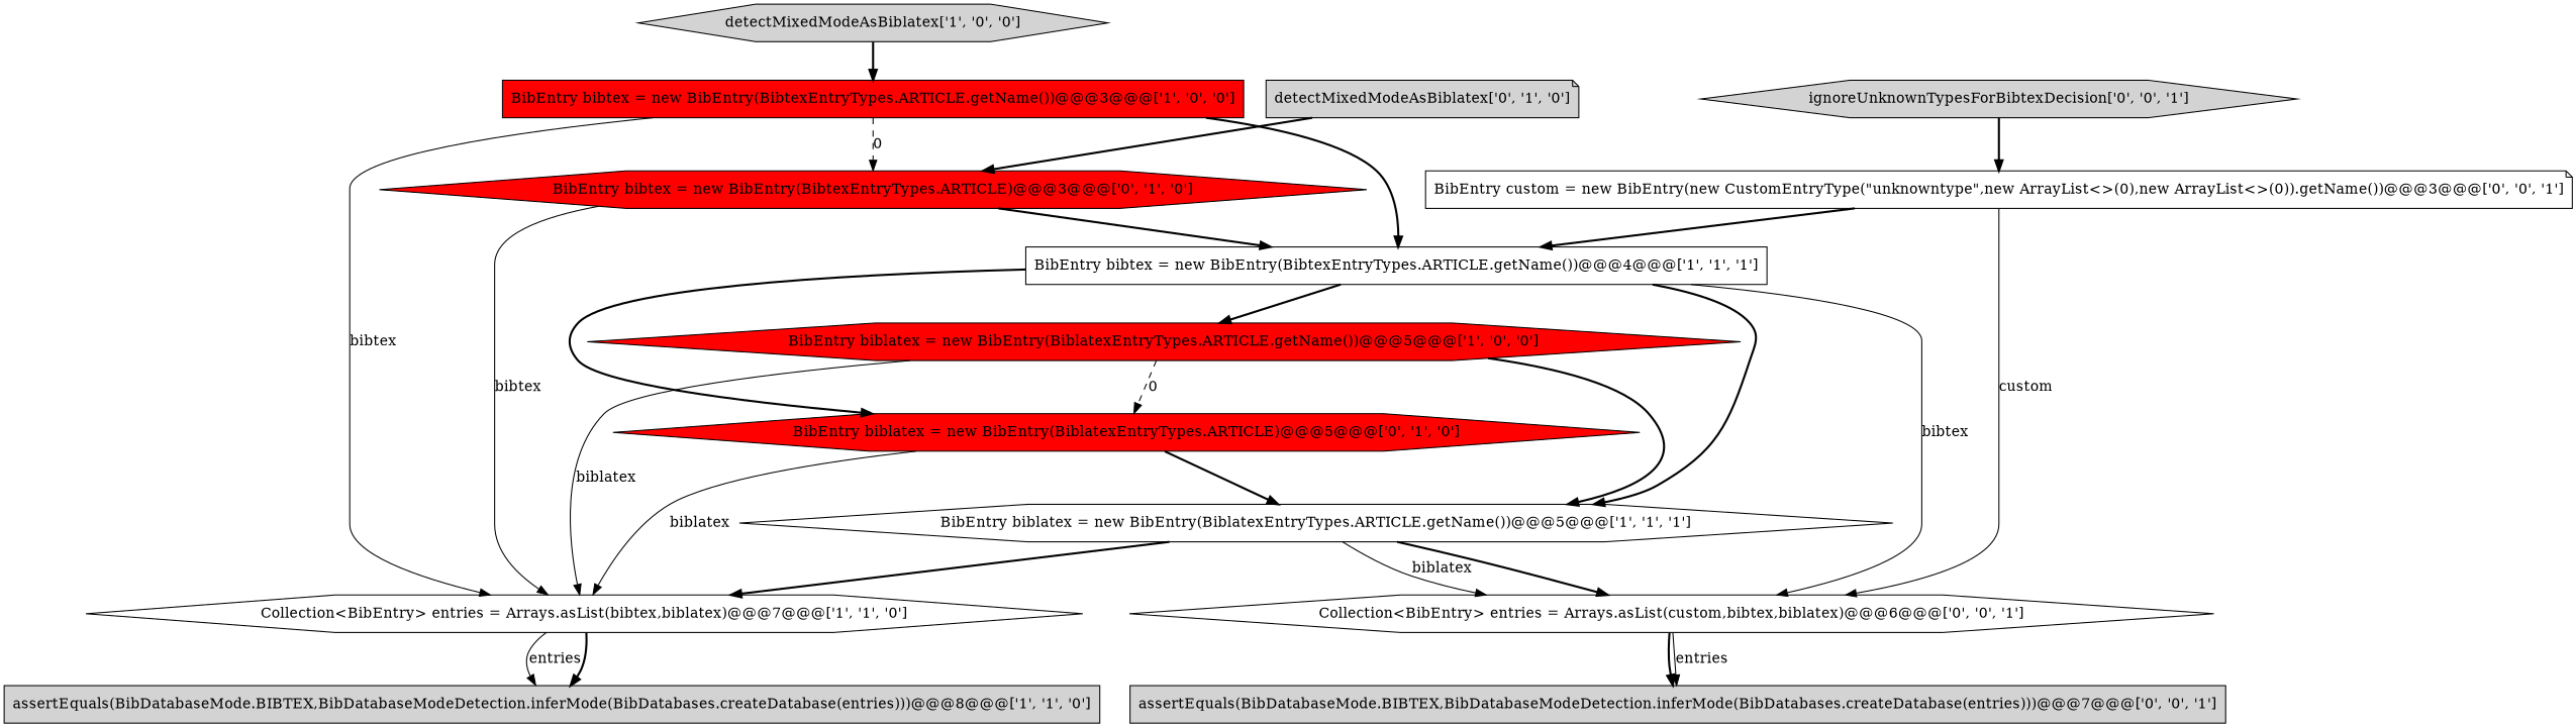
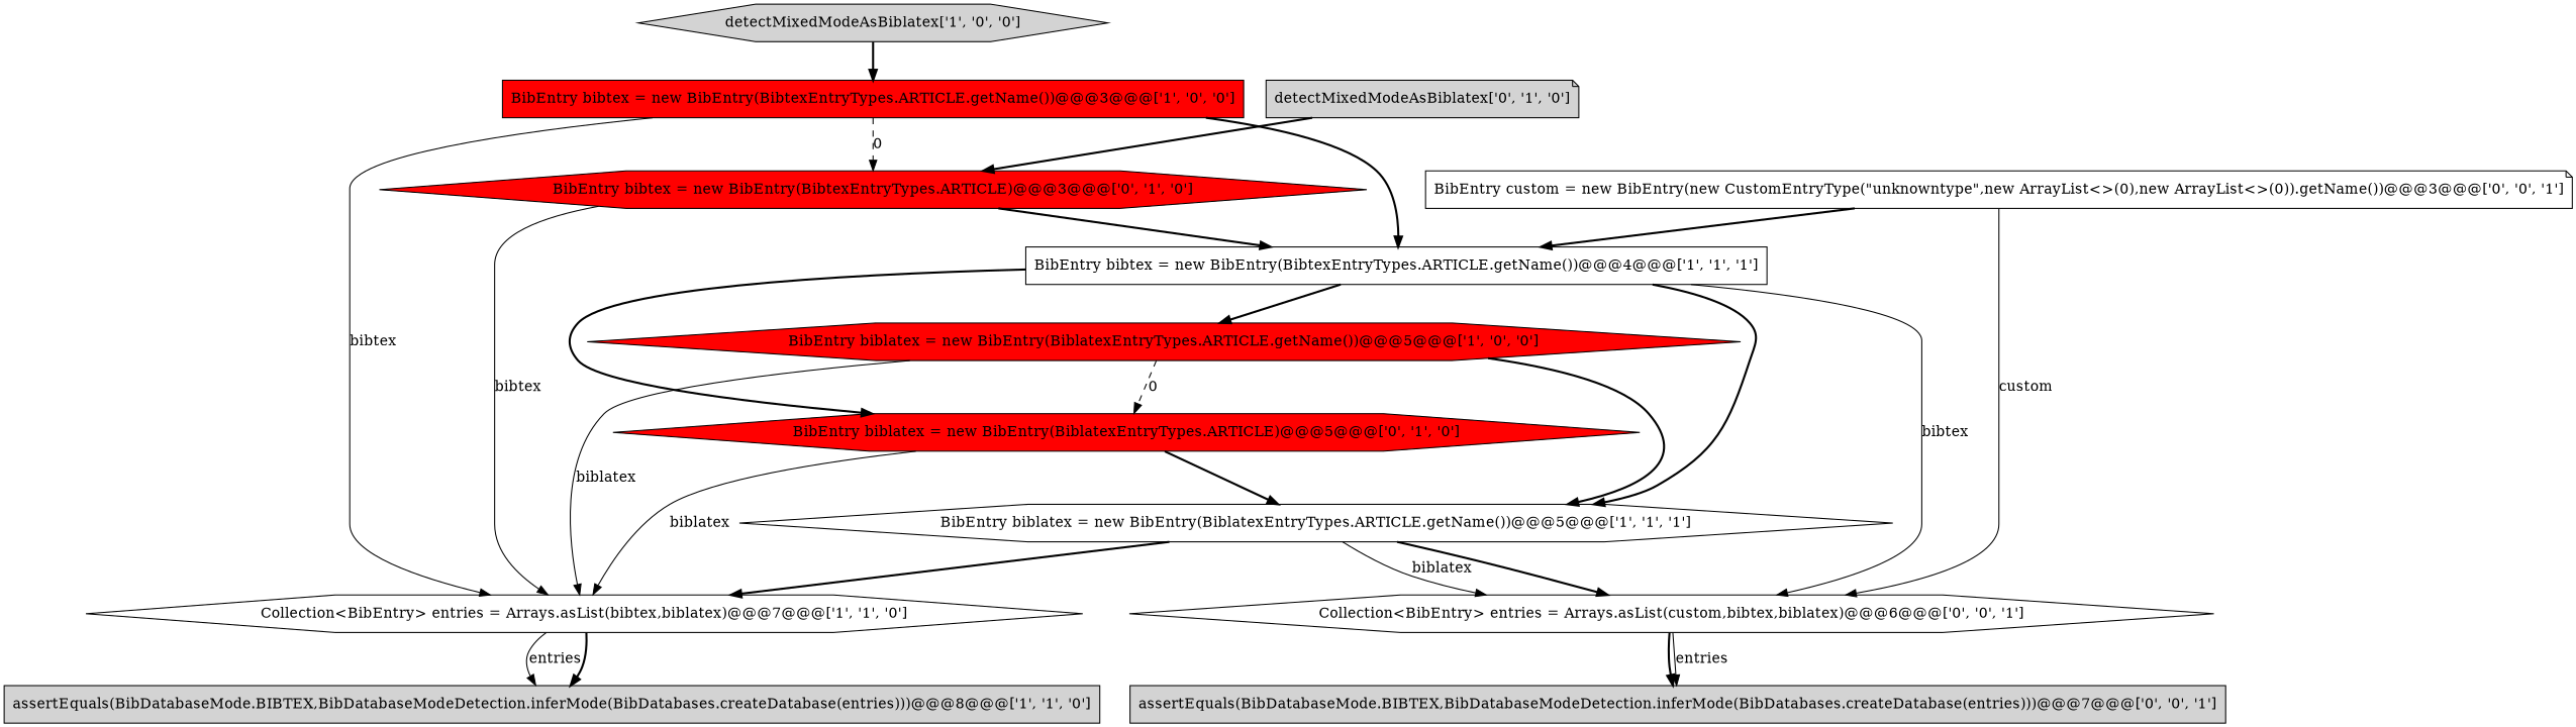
  digraph {
    node [fillcolor=lightgray shape=hexagon style=filled]
    edge [style=bold]
    n1 [label="assertEquals(BibDatabaseMode.BIBTEX,BibDatabaseModeDetection.inferMode(BibDatabases.createDatabase(entries)))@@@7@@@['0', '0', '1']" shape=box]
    n2 [fillcolor=white label="BibEntry bibtex = new BibEntry(BibtexEntryTypes.ARTICLE.getName())@@@4@@@['1', '1', '1']" shape=box]
    n3 [fillcolor=white label="Collection<BibEntry> entries = Arrays.asList(custom,bibtex,biblatex)@@@6@@@['0', '0', '1']"]
    n4 [fillcolor=red label="BibEntry biblatex = new BibEntry(BiblatexEntryTypes.ARTICLE.getName())@@@5@@@['1', '0', '0']"]
    n5 [fillcolor=white label="BibEntry biblatex = new BibEntry(BiblatexEntryTypes.ARTICLE.getName())@@@5@@@['1', '1', '1']"]
    n6 [fillcolor=red label="BibEntry biblatex = new BibEntry(BiblatexEntryTypes.ARTICLE)@@@5@@@['0', '1', '0']"]
    n7 [label="detectMixedModeAsBiblatex['1', '0', '0']"]
    n8 [fillcolor=red label="BibEntry bibtex = new BibEntry(BibtexEntryTypes.ARTICLE.getName())@@@3@@@['1', '0', '0']" shape=box]
    n9 [fillcolor=red label="BibEntry bibtex = new BibEntry(BibtexEntryTypes.ARTICLE)@@@3@@@['0', '1', '0']"]
    n10 [fillcolor=white label="Collection<BibEntry> entries = Arrays.asList(bibtex,biblatex)@@@7@@@['1', '1', '0']"]
    n11 [label="assertEquals(BibDatabaseMode.BIBTEX,BibDatabaseModeDetection.inferMode(BibDatabases.createDatabase(entries)))@@@8@@@['1', '1', '0']" shape=box]
    n12 [fillcolor=white label="BibEntry custom = new BibEntry(new CustomEntryType(\"unknowntype\",new ArrayList<>(0),new ArrayList<>(0)).getName())@@@3@@@['0', '0', '1']" shape=note]
-   n13 [label="ignoreUnknownTypesForBibtexDecision['0', '0', '1']"]
    n14 [label="detectMixedModeAsBiblatex['0', '1', '0']" shape=note]
    n2 -> n3 [label=bibtex style=solid]
    n2 -> n4
    n2 -> n5
    n2 -> n6
    n3 -> n1
    n3 -> n1 [label=entries style=solid]
    n4 -> n5
    n4 -> n6 [label=0 style=dashed]
    n4 -> n10 [label=biblatex style=solid]
    n5 -> n3
    n5 -> n3 [label=biblatex style=solid]
    n5 -> n10
    n6 -> n5
    n6 -> n10 [label=biblatex style=solid]
    n7 -> n8
    n8 -> n2
    n8 -> n9 [label=0 style=dashed]
    n8 -> n10 [label=bibtex style=solid]
    n9 -> n2
    n9 -> n10 [label=bibtex style=solid]
    n10 -> n11 [label=entries style=solid]
    n10 -> n11
    n12 -> n2
    n12 -> n3 [label=custom style=solid]
-   n13 -> n12
    n14 -> n9
  }
